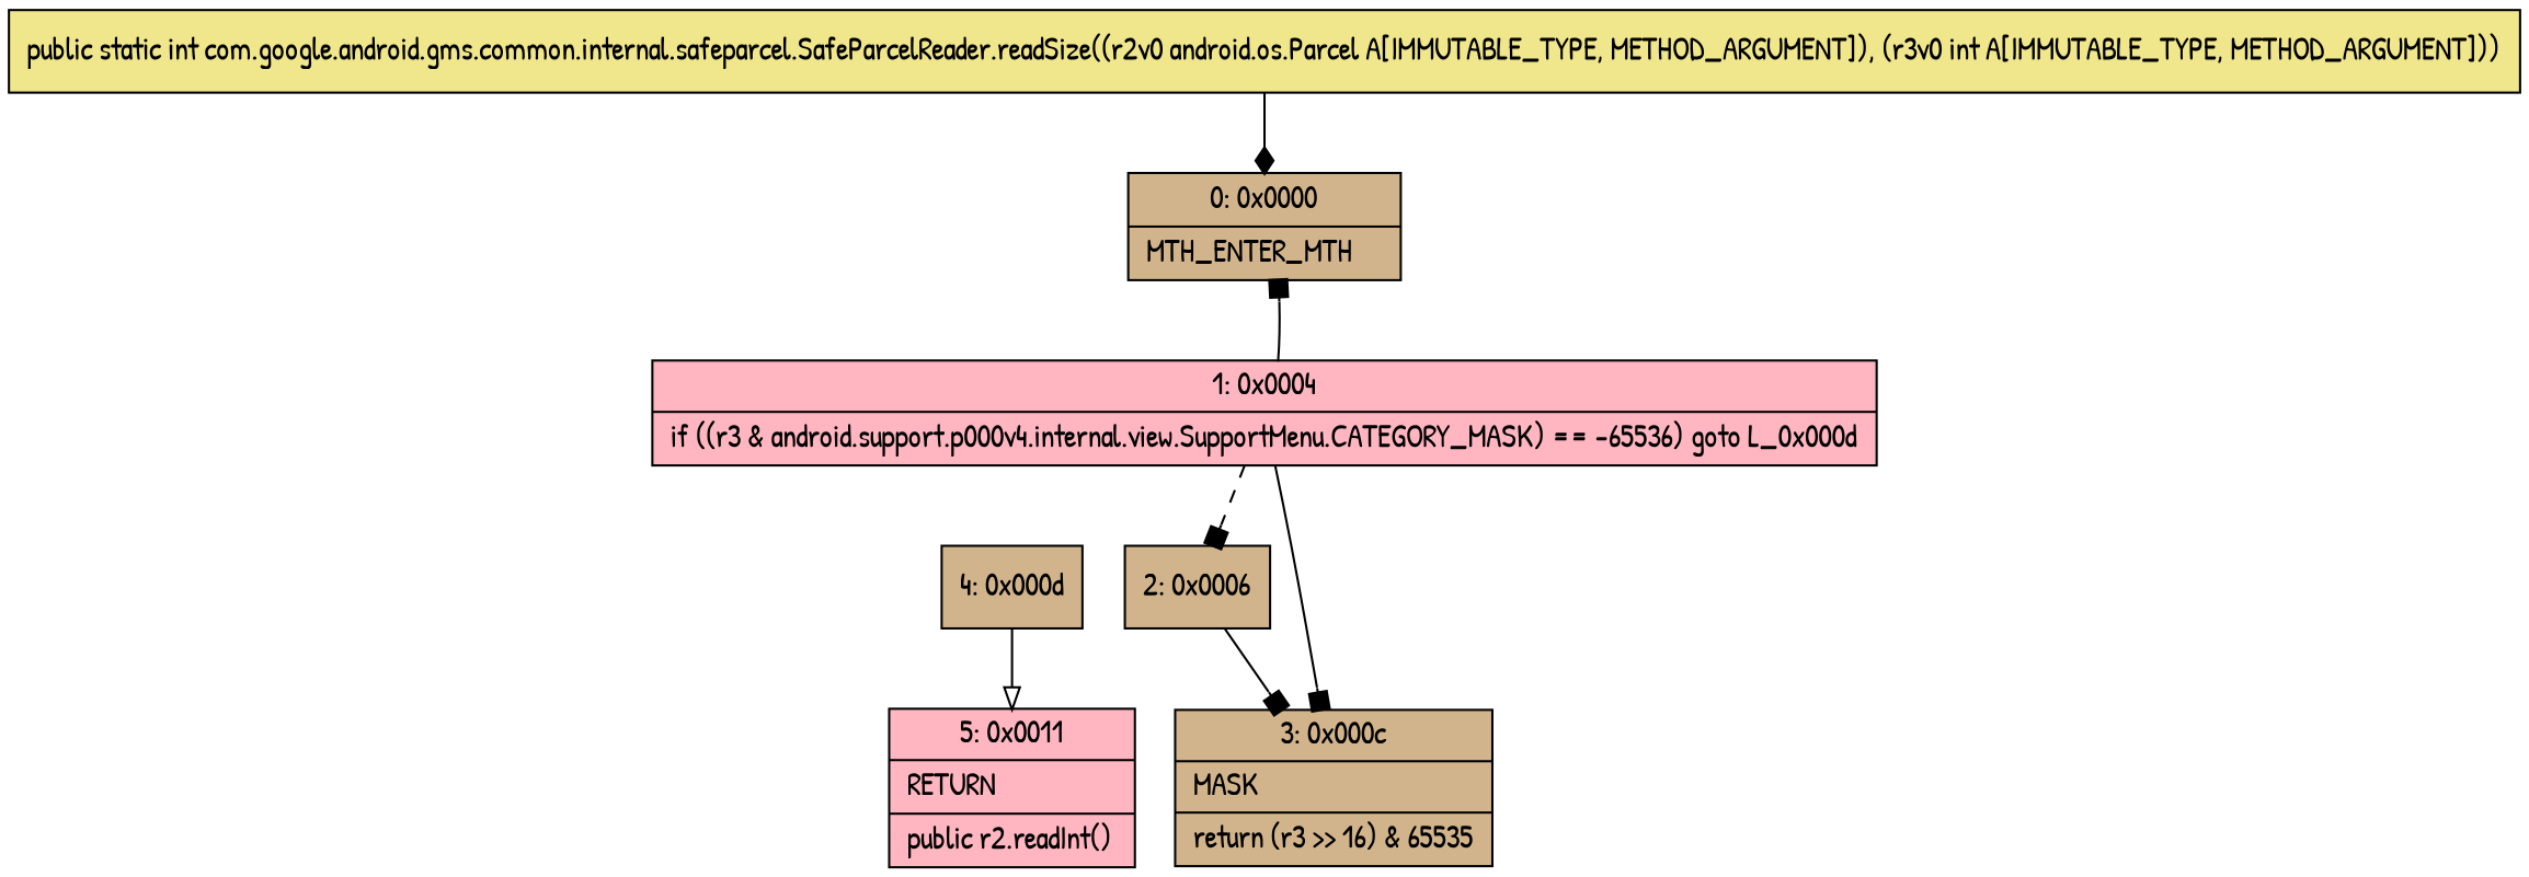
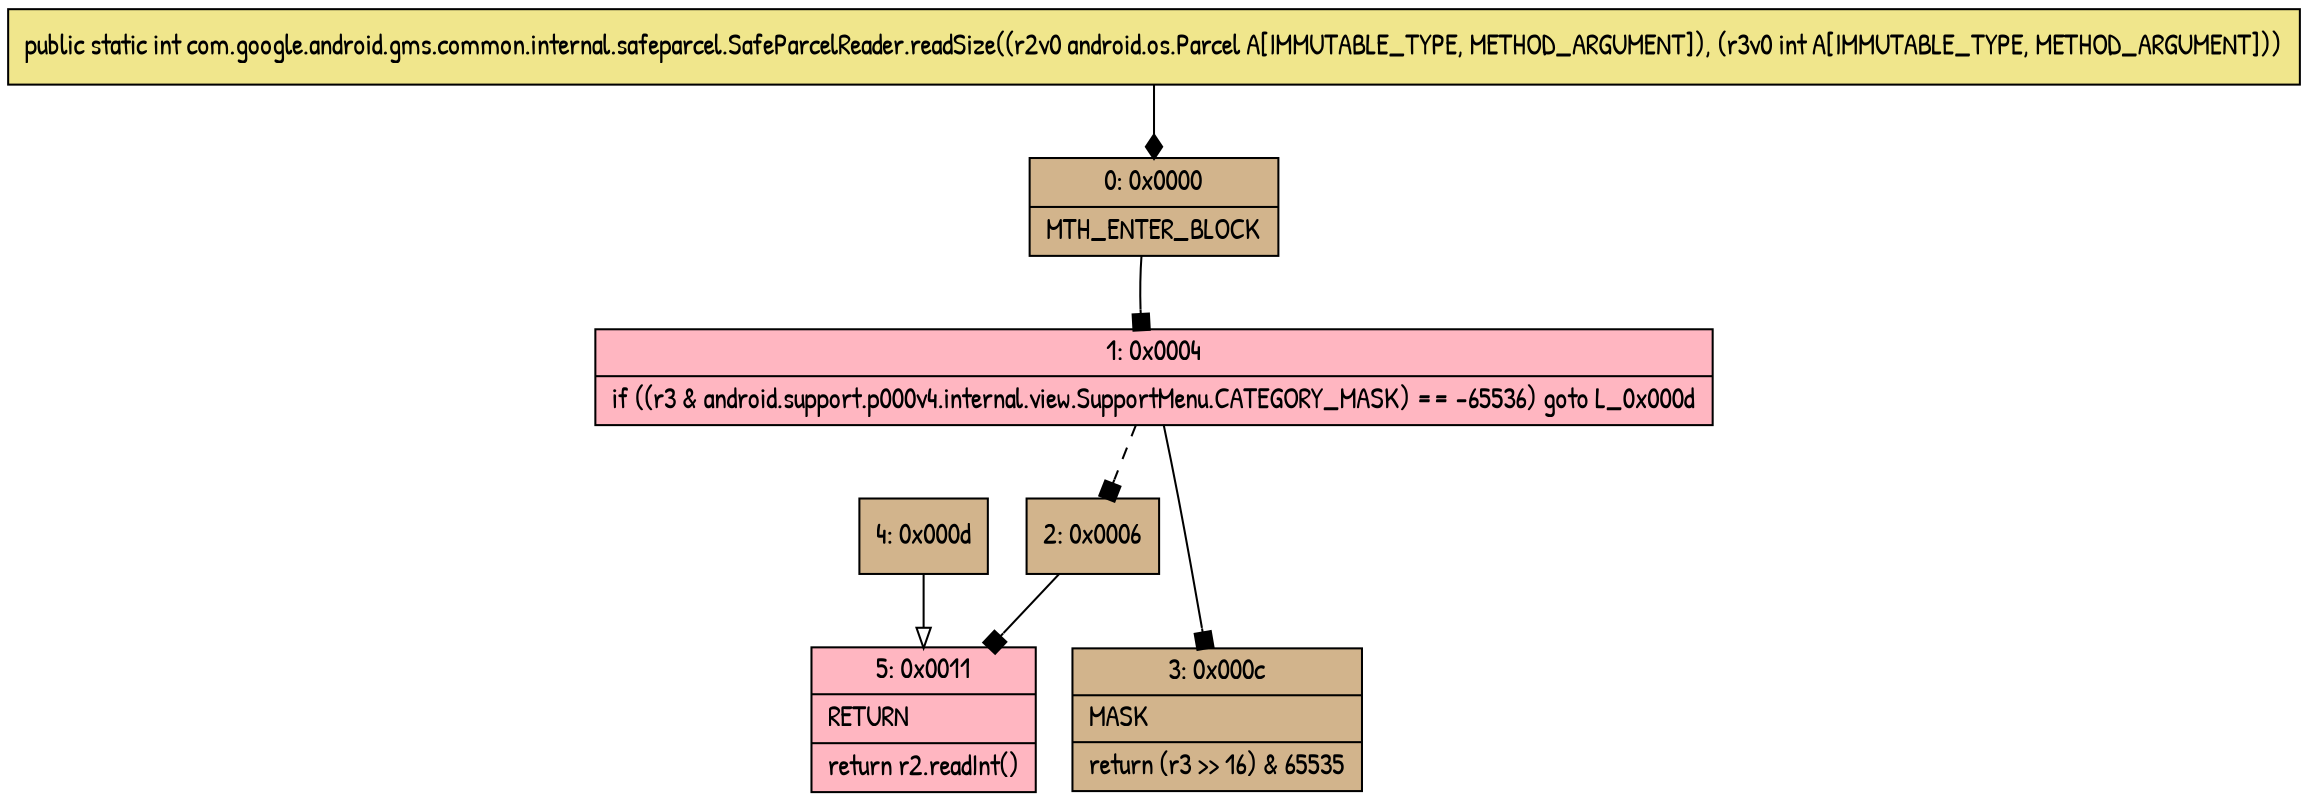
  digraph {
    fontname="Patrick Hand"
    node [fillcolor=tan fontname="Patrick Hand" shape=record style=filled]
    edge [arrowhead=box fontname="Patrick Hand"]
-   n1 [label="{0\:\ 0x0000|MTH_ENTER_MTH\l}"]
+   n1 [label="{0\:\ 0x0000|MTH_ENTER_BLOCK\l}"]
    n2 [fillcolor=lightpink label="{1\:\ 0x0004|if ((r3 & android.support.p000v4.internal.view.SupportMenu.CATEGORY_MASK) == \-65536) goto L_0x000d\l}"]
    n3 [label="{2\:\ 0x0006}"]
    n4 [label="{3\:\ 0x000c|MASK\l|return (r3 \>\> 16) & 65535\l}"]
    n5 [label="{4\:\ 0x000d}"]
-   n6 [fillcolor=lightpink label="{5\:\ 0x0011|RETURN\l|public r2.readInt()\l}"]
+   n6 [fillcolor=lightpink label="{5\:\ 0x0011|RETURN\l|return r2.readInt()\l}"]
    n7 [fillcolor=khaki label="{public static int com.google.android.gms.common.internal.safeparcel.SafeParcelReader.readSize((r2v0 android.os.Parcel A[IMMUTABLE_TYPE, METHOD_ARGUMENT]), (r3v0 int A[IMMUTABLE_TYPE, METHOD_ARGUMENT])) }"]
-   n2 -> n1
+   n1 -> n2
    n2 -> n3 [style=dashed]
    n2 -> n4
-   n3 -> n4
+   n3 -> n6
    n5 -> n6 [arrowhead=onormal]
    n7 -> n1 [arrowhead=diamond]
  }
